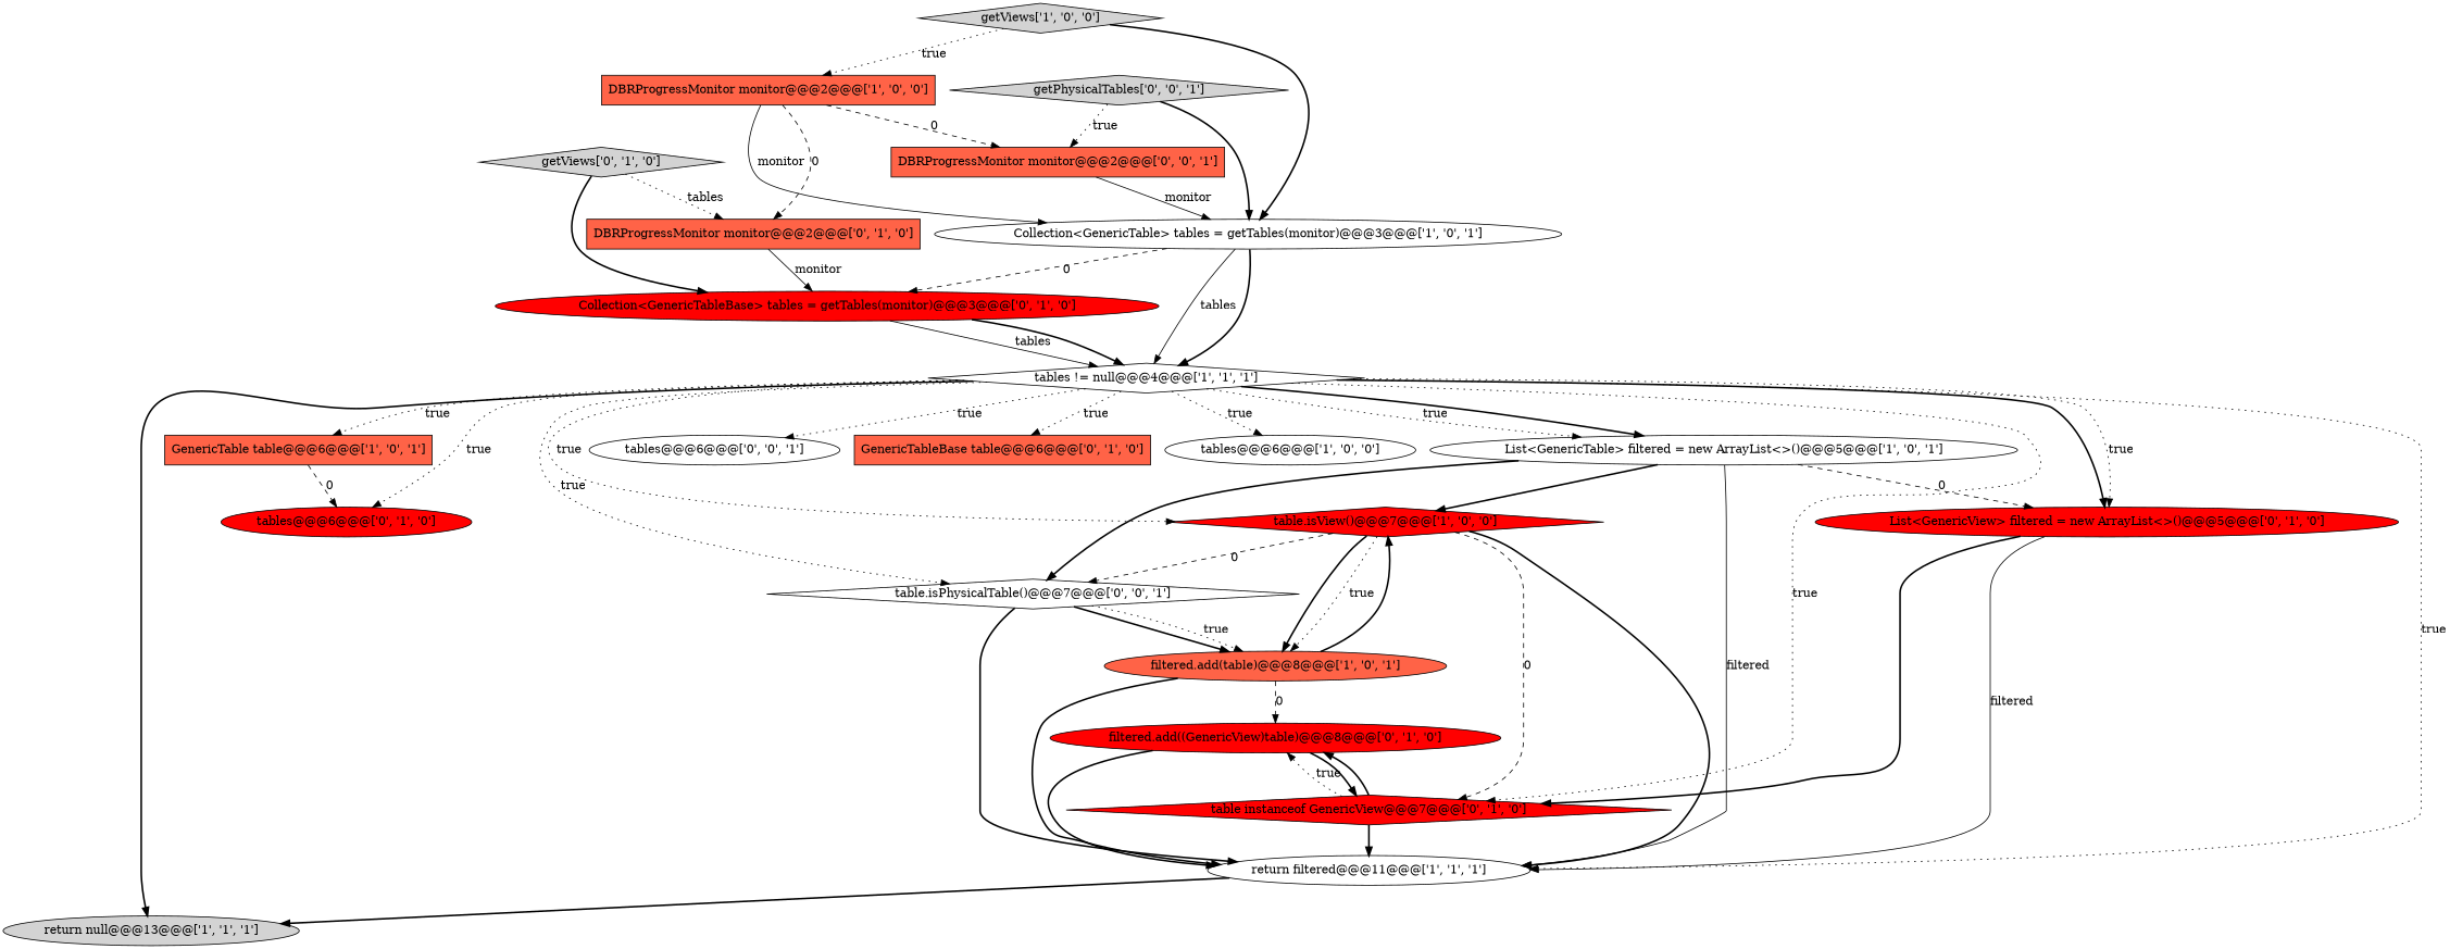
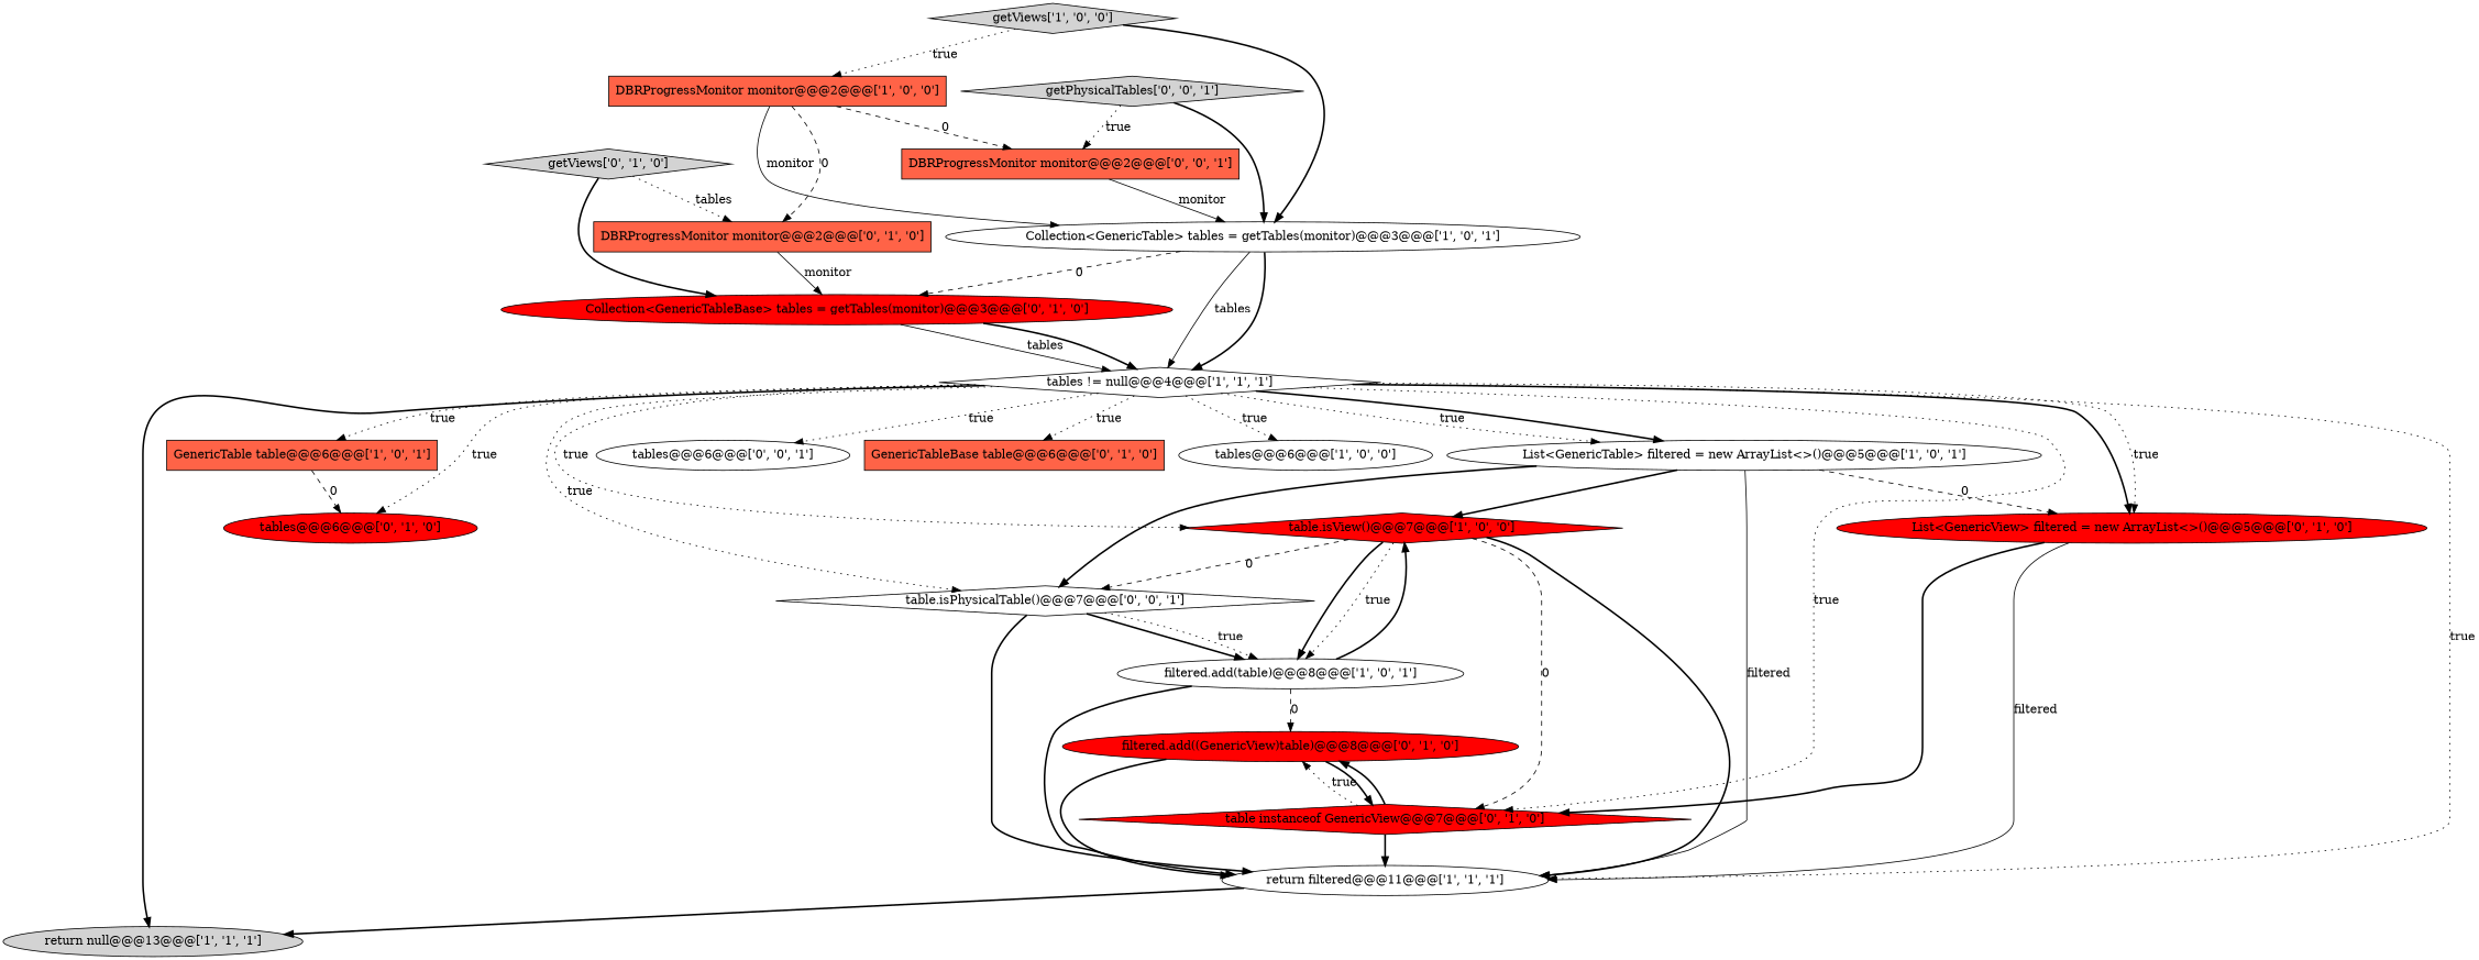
  digraph {
    node [fillcolor=white shape=ellipse style=filled]
    edge [style=bold]
    n1 [fillcolor=lightgray label="getViews['0', '1', '0']" shape=diamond]
    n2 [fillcolor=red label="Collection<GenericTableBase> tables = getTables(monitor)@@@3@@@['0', '1', '0']"]
    n3 [fillcolor=tomato label="DBRProgressMonitor monitor@@@2@@@['0', '1', '0']" shape=box]
    n4 [label="tables != null@@@4@@@['1', '1', '1']" shape=diamond]
    n5 [fillcolor=red label="table.isView()@@@7@@@['1', '0', '0']" shape=diamond]
-   n6 [fillcolor=tomato label="filtered.add(table)@@@8@@@['1', '0', '1']"]
+   n6 [label="filtered.add(table)@@@8@@@['1', '0', '1']"]
    n7 [label="table.isPhysicalTable()@@@7@@@['0', '0', '1']" shape=diamond]
    n8 [label="return filtered@@@11@@@['1', '1', '1']"]
    n9 [fillcolor=red label="table instanceof GenericView@@@7@@@['0', '1', '0']" shape=diamond]
    n10 [fillcolor=red label="filtered.add((GenericView)table)@@@8@@@['0', '1', '0']"]
    n11 [fillcolor=lightgray label="return null@@@13@@@['1', '1', '1']"]
    n12 [label="tables@@@6@@@['0', '0', '1']"]
    n13 [fillcolor=tomato label="GenericTableBase table@@@6@@@['0', '1', '0']" shape=box]
    n14 [label="tables@@@6@@@['1', '0', '0']"]
    n15 [fillcolor=red label="tables@@@6@@@['0', '1', '0']"]
    n16 [fillcolor=tomato label="GenericTable table@@@6@@@['1', '0', '1']" shape=box]
    n17 [fillcolor=red label="List<GenericView> filtered = new ArrayList<>()@@@5@@@['0', '1', '0']"]
    n18 [label="List<GenericTable> filtered = new ArrayList<>()@@@5@@@['1', '0', '1']"]
    n19 [label="Collection<GenericTable> tables = getTables(monitor)@@@3@@@['1', '0', '1']"]
    n20 [fillcolor=lightgray label="getPhysicalTables['0', '0', '1']" shape=diamond]
    n21 [fillcolor=tomato label="DBRProgressMonitor monitor@@@2@@@['0', '0', '1']" shape=box]
    n22 [fillcolor=tomato label="DBRProgressMonitor monitor@@@2@@@['1', '0', '0']" shape=box]
    n23 [fillcolor=lightgray label="getViews['1', '0', '0']" shape=diamond]
    n1 -> n2
    n1 -> n3 [label=tables style=dotted]
    n2 -> n4 [label=tables style=solid]
    n2 -> n4
    n3 -> n2 [label=monitor style=solid]
    n4 -> n5 [label=true style=dotted]
    n4 -> n7 [label=true style=dotted]
    n4 -> n8 [label=true style=dotted]
    n4 -> n9 [label=true style=dotted]
    n4 -> n11
    n4 -> n12 [label=true style=dotted]
    n4 -> n13 [label=true style=dotted]
    n4 -> n14 [label=true style=dotted]
    n4 -> n15 [label=true style=dotted]
    n4 -> n16 [label=true style=dotted]
    n4 -> n17 [label=true style=dotted]
    n4 -> n17
    n4 -> n18
    n4 -> n18 [label=true style=dotted]
    n5 -> n6
    n5 -> n6 [label=true style=dotted]
    n5 -> n7 [label=0 style=dashed]
    n5 -> n8
    n5 -> n9 [label=0 style=dashed]
    n6 -> n5
    n6 -> n8
    n6 -> n10 [label=0 style=dashed]
    n7 -> n6
    n7 -> n6 [label=true style=dotted]
    n7 -> n8
    n8 -> n11
    n9 -> n8
    n9 -> n10 [label=true style=dotted]
    n9 -> n10
    n10 -> n8
    n10 -> n9
    n16 -> n15 [label=0 style=dashed]
    n17 -> n8 [label=filtered style=solid]
    n17 -> n9
    n18 -> n5
    n18 -> n7
    n18 -> n8 [label=filtered style=solid]
    n18 -> n17 [label=0 style=dashed]
    n19 -> n2 [label=0 style=dashed]
    n19 -> n4 [label=tables style=solid]
    n19 -> n4
    n20 -> n19
    n20 -> n21 [label=true style=dotted]
    n21 -> n19 [label=monitor style=solid]
    n22 -> n3 [label=0 style=dashed]
    n22 -> n19 [label=monitor style=solid]
    n22 -> n21 [label=0 style=dashed]
    n23 -> n19
    n23 -> n22 [label=true style=dotted]
  }
